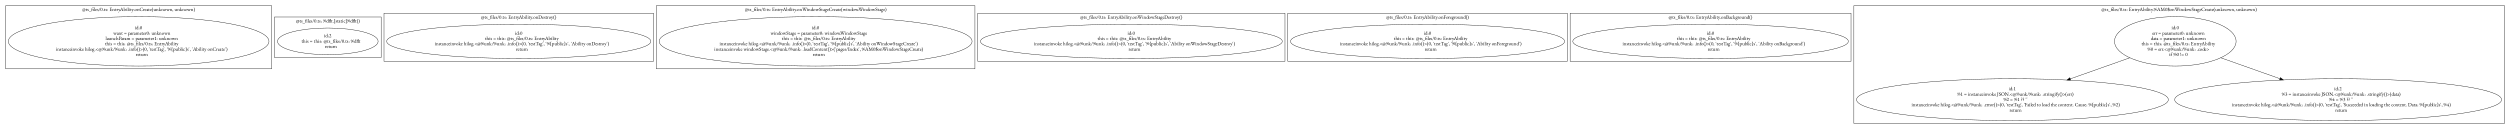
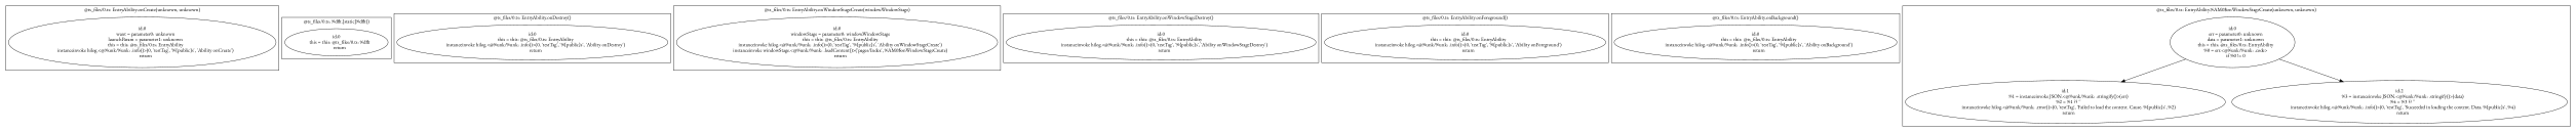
  digraph {
    fontname="EB Garamond"
    node [fontname="EB Garamond"]
    edge [fontname="EB Garamond"]
    n1 [label="id:0\n      want = parameter0: unknown\n      launchParam = parameter1: unknown\n      this = this: @ts_files/0.ts: EntryAbility\n      instanceinvoke hilog.<@%unk/%unk: .info()>(0, 'testTag', '%{public}s', 'Ability onCreate')\n      return"]
-   n2 [label="id:2\n      this = this: @ts_files/0.ts: %dflt\n      return"]
+   n2 [label="id:0\n      this = this: @ts_files/0.ts: %dflt\n      return"]
    n3 [label="id:0\n      this = this: @ts_files/0.ts: EntryAbility\n      instanceinvoke hilog.<@%unk/%unk: .info()>(0, 'testTag', '%{public}s', 'Ability onDestroy')\n      return"]
    n4 [label="id:0\n      windowStage = parameter0: window.WindowStage\n      this = this: @ts_files/0.ts: EntryAbility\n      instanceinvoke hilog.<@%unk/%unk: .info()>(0, 'testTag', '%{public}s', 'Ability onWindowStageCreate')\n      instanceinvoke windowStage.<@%unk/%unk: .loadContent()>('pages/Index', %AM0$onWindowStageCreate)\n      return"]
    n5 [label="id:0\n      this = this: @ts_files/0.ts: EntryAbility\n      instanceinvoke hilog.<@%unk/%unk: .info()>(0, 'testTag', '%{public}s', 'Ability onWindowStageDestroy')\n      return"]
    n6 [label="id:0\n      this = this: @ts_files/0.ts: EntryAbility\n      instanceinvoke hilog.<@%unk/%unk: .info()>(0, 'testTag', '%{public}s', 'Ability onForeground')\n      return"]
    n7 [label="id:0\n      this = this: @ts_files/0.ts: EntryAbility\n      instanceinvoke hilog.<@%unk/%unk: .info()>(0, 'testTag', '%{public}s', 'Ability onBackground')\n      return"]
    n8 [label="id:0\n      err = parameter0: unknown\n      data = parameter1: unknown\n      this = this: @ts_files/0.ts: EntryAbility\n      %0 = err.<@%unk/%unk: .code>\n      if %0 != 0"]
    n9 [label="id:1\n      %1 = instanceinvoke JSON.<@%unk/%unk: .stringify()>(err)\n      %2 = %1 ?? ''\n      instanceinvoke hilog.<@%unk/%unk: .error()>(0, 'testTag', 'Failed to load the content. Cause: %{public}s', %2)\n      return"]
    n10 [label="id:2\n      %3 = instanceinvoke JSON.<@%unk/%unk: .stringify()>(data)\n      %4 = %3 ?? ''\n      instanceinvoke hilog.<@%unk/%unk: .info()>(0, 'testTag', 'Succeeded in loading the content. Data: %{public}s', %4)\n      return"]
    subgraph cluster_1 {
      label="@ts_files/0.ts: EntryAbility.onCreate(unknown, unknown)"
      n1
    }
    subgraph cluster_2 {
      label="@ts_files/0.ts: %dflt.[static]%dflt()"
      n2
    }
    subgraph cluster_3 {
      label="@ts_files/0.ts: EntryAbility.onDestroy()"
      n3
    }
    subgraph cluster_4 {
      label="@ts_files/0.ts: EntryAbility.onWindowStageCreate(window.WindowStage)"
      n4
    }
    subgraph cluster_5 {
      label="@ts_files/0.ts: EntryAbility.onWindowStageDestroy()"
      n5
    }
    subgraph cluster_6 {
      label="@ts_files/0.ts: EntryAbility.onForeground()"
      n6
    }
    subgraph cluster_7 {
      label="@ts_files/0.ts: EntryAbility.onBackground()"
      n7
    }
    subgraph cluster_8 {
      label="@ts_files/0.ts: EntryAbility.%AM0$onWindowStageCreate(unknown, unknown)"
      n8
      n9
      n10
    }
    n8 -> n9
    n8 -> n10
  }
